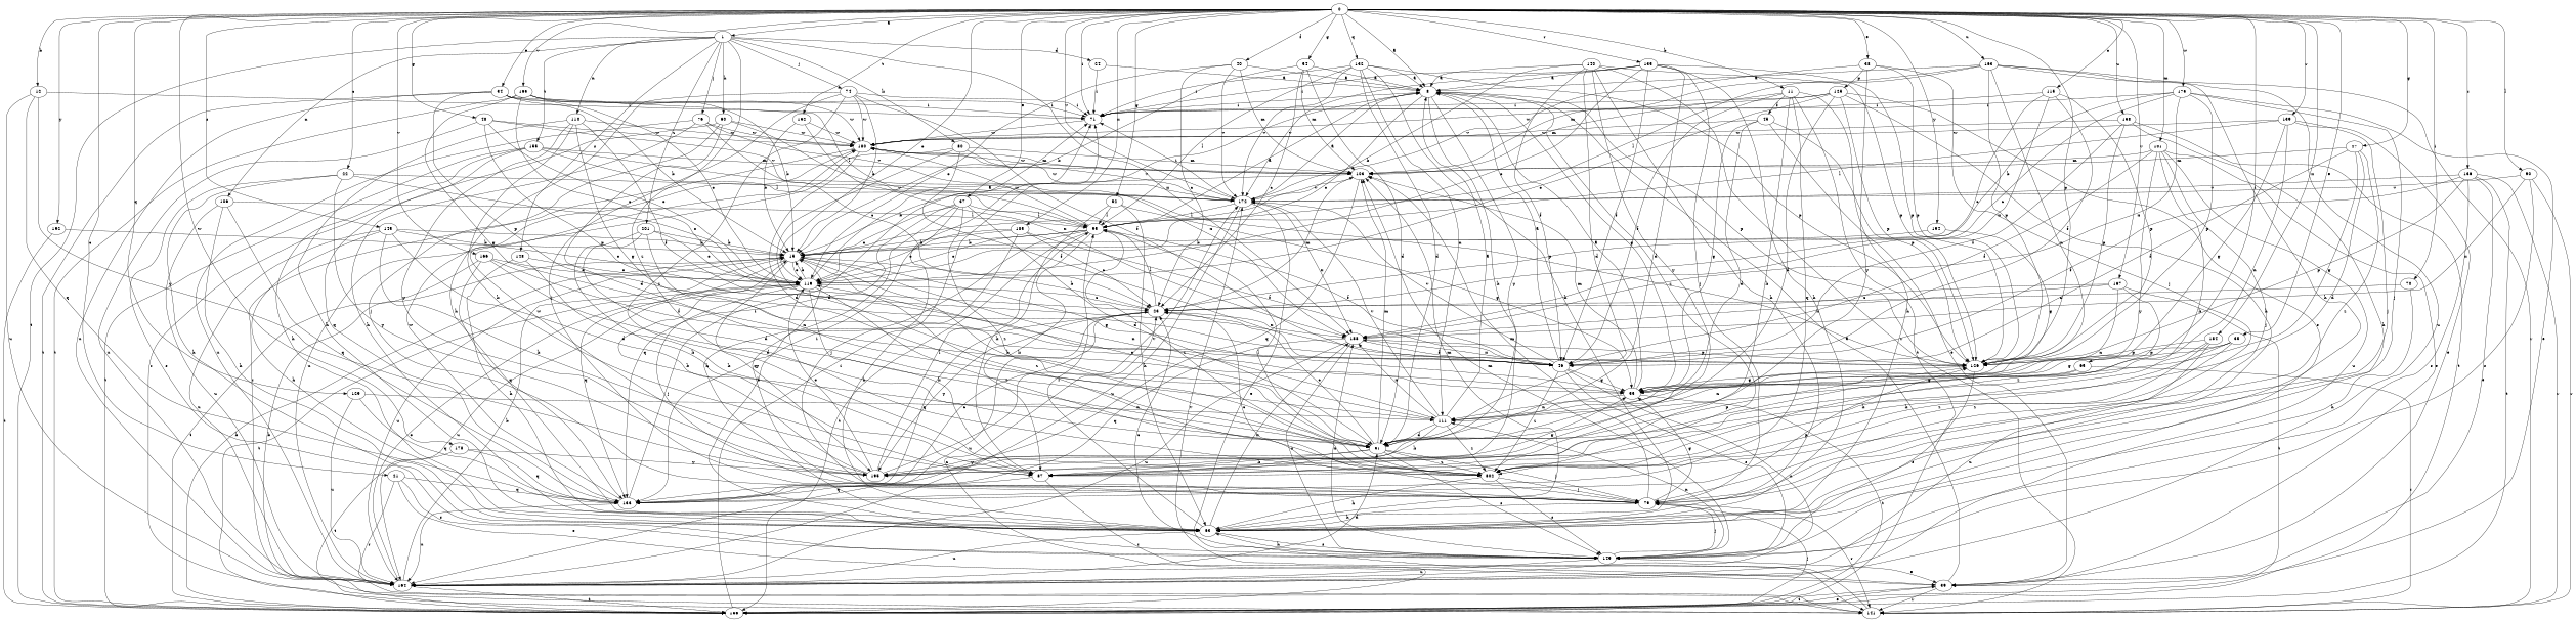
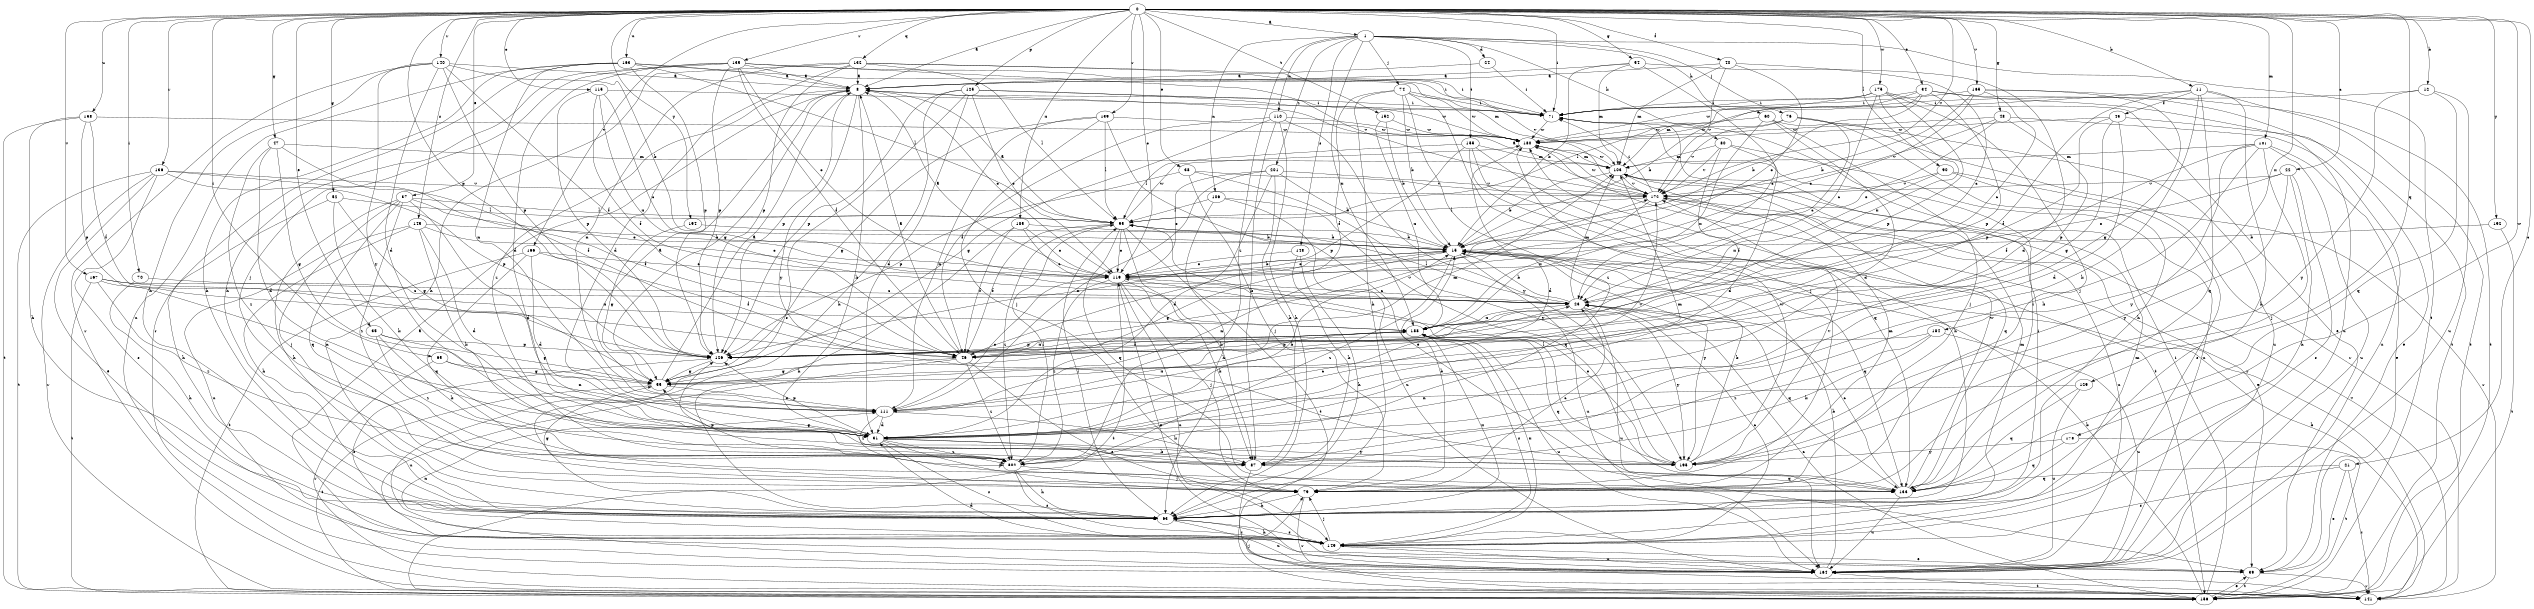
  strict digraph {
    0
    1
    8
    11
    12
    21
    22
    34
    35
    37
    38
    40
    47
    48
    52
    54
    65
    70
    71
    90
    101
    115
    119
    125
    126
    129
    132
    135
    136
    139
    140
    145
    152
    158
    163
    165
    166
    167
    172
    175
    178
    184
    185
    192
    194
    24
    60
    74
    76
    80
    106
    110
    148
    155
    156
    188
    201
    n58 [label=802]
    55
    87
    195
    45
    46
    63
    103
    133
    164
    39
    141
    149
    15
    95
    180
    31
    79
    23
    111
    0 -> 1 [label=a]
    0 -> 8 [label=a]
    0 -> 11 [label=b]
    0 -> 12 [label=b]
    0 -> 21 [label=c]
    0 -> 22 [label=c]
    0 -> 34 [label=e]
    0 -> 35 [label=e]
    0 -> 37 [label=e]
    0 -> 38 [label=e]
    0 -> 40 [label=f]
    0 -> 47 [label=g]
    0 -> 48 [label=g]
    0 -> 52 [label=g]
    0 -> 54 [label=g]
    0 -> 65 [label=i]
    0 -> 70 [label=i]
    0 -> 71 [label=i]
    0 -> 90 [label=l]
    0 -> 101 [label=m]
    0 -> 115 [label=o]
    0 -> 119 [label=o]
-   38 -> 125 [label=p]
+   0 -> 125 [label=p]
    0 -> 126 [label=p]
    0 -> 129 [label=q]
    0 -> 132 [label=q]
    0 -> 135 [label=r]
    0 -> 136 [label=r]
    0 -> 139 [label=r]
+   0 -> 140 [label=r]
    0 -> 145 [label=s]
    0 -> 152 [label=t]
    0 -> 158 [label=u]
    0 -> 163 [label=u]
    0 -> 165 [label=v]
    0 -> 166 [label=v]
    0 -> 167 [label=v]
    0 -> 172 [label=v]
    0 -> 175 [label=w]
    0 -> 178 [label=w]
    0 -> 184 [label=x]
    0 -> 185 [label=x]
    0 -> 192 [label=y]
    0 -> 194 [label=y]
    1 -> 24 [label=d]
    1 -> 60 [label=h]
    1 -> 74 [label=j]
    1 -> 76 [label=j]
    1 -> 80 [label=k]
    1 -> 106 [label=n]
    1 -> 110 [label=n]
    1 -> 148 [label=s]
    1 -> 155 [label=t]
    1 -> 156 [label=t]
    1 -> 188 [label=x]
    1 -> 201 [label=z]
    1 -> n58 [label=z]
    8 -> 71 [label=i]
    8 -> 119 [label=o]
    8 -> 126 [label=p]
    8 -> n58 [label=z]
    8 -> 55 [label=g]
    8 -> 87 [label=k]
    8 -> 195 [label=y]
    11 -> 156 [label=t]
    11 -> 87 [label=k]
    11 -> 45 [label=f]
    11 -> 46 [label=f]
    11 -> 63 [label=h]
    11 -> 103 [label=m]
    11 -> 133 [label=q]
    12 -> 71 [label=i]
    12 -> 195 [label=y]
    12 -> 133 [label=q]
    12 -> 164 [label=u]
    21 -> 133 [label=q]
    21 -> 39 [label=e]
    21 -> 141 [label=r]
    21 -> 149 [label=s]
    22 -> 119 [label=o]
    22 -> 172 [label=v]
    22 -> 195 [label=y]
    22 -> 63 [label=h]
    22 -> 149 [label=s]
    34 -> 71 [label=i]
    34 -> 126 [label=p]
    34 -> 156 [label=t]
    34 -> 164 [label=u]
    34 -> 15 [label=b]
    34 -> 95 [label=l]
    34 -> 180 [label=w]
    35 -> 126 [label=p]
    35 -> n58 [label=z]
    35 -> 55 [label=g]
    35 -> 87 [label=k]
    37 -> 119 [label=o]
    37 -> n58 [label=z]
    37 -> 63 [label=h]
    37 -> 133 [label=q]
    37 -> 95 [label=l]
    37 -> 31 [label=d]
    37 -> 79 [label=j]
    38 -> 126 [label=p]
    38 -> 172 [label=v]
    38 -> 195 [label=y]
    38 -> 79 [label=j]
    40 -> 8 [label=a]
    40 -> 119 [label=o]
    40 -> 172 [label=v]
    40 -> 103 [label=m]
    40 -> 23 [label=c]
    47 -> n58 [label=z]
    47 -> 55 [label=g]
    47 -> 46 [label=f]
    47 -> 103 [label=m]
    47 -> 31 [label=d]
    48 -> 119 [label=o]
    48 -> 126 [label=p]
    48 -> 172 [label=v]
    48 -> 164 [label=u]
    48 -> 180 [label=w]
    52 -> 55 [label=g]
    52 -> 87 [label=k]
    52 -> 63 [label=h]
    52 -> 95 [label=l]
    54 -> 8 [label=a]
    54 -> 103 [label=m]
    54 -> 15 [label=b]
    54 -> 31 [label=d]
    54 -> 23 [label=c]
    65 -> 55 [label=g]
    65 -> 141 [label=r]
    65 -> 111 [label=n]
    70 -> 63 [label=h]
    70 -> 23 [label=c]
    71 -> 180 [label=w]
    90 -> 172 [label=v]
    90 -> 188 [label=x]
    90 -> 141 [label=r]
    90 -> 149 [label=s]
    101 -> 87 [label=k]
    101 -> 195 [label=y]
    101 -> 46 [label=f]
    101 -> 103 [label=m]
    101 -> 164 [label=u]
    101 -> 39 [label=e]
    101 -> 79 [label=j]
    115 -> 71 [label=i]
    115 -> 126 [label=p]
    115 -> 188 [label=x]
    115 -> 46 [label=f]
    115 -> 23 [label=c]
    119 -> 8 [label=a]
    119 -> 156 [label=t]
    119 -> n58 [label=z]
    119 -> 87 [label=k]
    119 -> 164 [label=u]
    119 -> 15 [label=b]
    119 -> 79 [label=j]
    119 -> 23 [label=c]
    125 -> 71 [label=i]
    125 -> 119 [label=o]
    125 -> 126 [label=p]
    125 -> 63 [label=h]
    125 -> 149 [label=s]
    125 -> 180 [label=w]
    125 -> 31 [label=d]
    126 -> 55 [label=g]
    126 -> 149 [label=s]
    129 -> 133 [label=q]
    129 -> 164 [label=u]
    129 -> 111 [label=n]
    132 -> 8 [label=a]
    132 -> 71 [label=i]
    132 -> 126 [label=p]
    132 -> 172 [label=v]
    132 -> 63 [label=h]
    132 -> 95 [label=l]
    132 -> 31 [label=d]
    132 -> 111 [label=n]
    135 -> 8 [label=a]
    135 -> 71 [label=i]
    135 -> 119 [label=o]
    135 -> 126 [label=p]
    135 -> 172 [label=v]
    135 -> 46 [label=f]
    135 -> 63 [label=h]
    135 -> 31 [label=d]
    135 -> 79 [label=j]
    136 -> 126 [label=p]
    136 -> 172 [label=v]
    136 -> 156 [label=t]
    136 -> 46 [label=f]
    136 -> 39 [label=e]
    136 -> 141 [label=r]
    136 -> 149 [label=s]
    139 -> 55 [label=g]
    139 -> 39 [label=e]
    139 -> 95 [label=l]
    139 -> 180 [label=w]
    139 -> 79 [label=j]
    139 -> 111 [label=n]
    140 -> 8 [label=a]
    140 -> 126 [label=p]
    140 -> 195 [label=y]
    140 -> 46 [label=f]
    140 -> 63 [label=h]
    140 -> 141 [label=r]
    140 -> 15 [label=b]
    140 -> 31 [label=d]
    145 -> 119 [label=o]
    145 -> 87 [label=k]
    145 -> 63 [label=h]
    145 -> 164 [label=u]
    145 -> 15 [label=b]
    145 -> 31 [label=d]
    152 -> 188 [label=x]
    152 -> 15 [label=b]
    152 -> 180 [label=w]
    158 -> 126 [label=p]
    158 -> 156 [label=t]
    158 -> 46 [label=f]
    158 -> 63 [label=h]
    158 -> 180 [label=w]
    163 -> 8 [label=a]
    163 -> 126 [label=p]
    163 -> 63 [label=h]
    163 -> 103 [label=m]
    163 -> 164 [label=u]
    163 -> 141 [label=r]
    163 -> 95 [label=l]
    163 -> 111 [label=n]
    165 -> 71 [label=i]
    165 -> 119 [label=o]
    165 -> 156 [label=t]
    165 -> 55 [label=g]
    165 -> 15 [label=b]
    165 -> 23 [label=c]
    166 -> 119 [label=o]
    166 -> 156 [label=t]
    166 -> 46 [label=f]
    166 -> 133 [label=q]
    166 -> 31 [label=d]
    167 -> 156 [label=t]
    167 -> 188 [label=x]
    167 -> n58 [label=z]
    167 -> 23 [label=c]
    167 -> 111 [label=n]
    172 -> 8 [label=a]
    172 -> 71 [label=i]
    172 -> 188 [label=x]
    172 -> 164 [label=u]
    172 -> 39 [label=e]
    172 -> 95 [label=l]
    172 -> 180 [label=w]
    175 -> 71 [label=i]
    175 -> 126 [label=p]
    175 -> 188 [label=x]
    175 -> 39 [label=e]
    175 -> 15 [label=b]
    175 -> 79 [label=j]
    175 -> 23 [label=c]
    178 -> 156 [label=t]
    178 -> 195 [label=y]
    178 -> 133 [label=q]
    184 -> 126 [label=p]
    184 -> n58 [label=z]
    184 -> 87 [label=k]
    184 -> 164 [label=u]
    185 -> 119 [label=o]
    185 -> 46 [label=f]
    185 -> 63 [label=h]
    185 -> 15 [label=b]
    185 -> 23 [label=c]
    192 -> 156 [label=t]
    192 -> 15 [label=b]
    194 -> 55 [label=g]
    194 -> 15 [label=b]
    24 -> 8 [label=a]
    24 -> 71 [label=i]
    60 -> 188 [label=x]
    60 -> 141 [label=r]
    60 -> 180 [label=w]
    60 -> 31 [label=d]
    60 -> 79 [label=j]
    74 -> 71 [label=i]
    74 -> n58 [label=z]
    74 -> 46 [label=f]
    74 -> 63 [label=h]
    74 -> 15 [label=b]
    74 -> 180 [label=w]
    74 -> 79 [label=j]
    76 -> 172 [label=v]
    76 -> 63 [label=h]
    76 -> 164 [label=u]
    76 -> 180 [label=w]
    76 -> 23 [label=c]
    80 -> 172 [label=v]
    80 -> 46 [label=f]
    80 -> 103 [label=m]
    80 -> 164 [label=u]
    80 -> 31 [label=d]
    106 -> 63 [label=h]
    106 -> 133 [label=q]
    106 -> 164 [label=u]
    106 -> 95 [label=l]
    110 -> 55 [label=g]
    110 -> 87 [label=k]
    110 -> 195 [label=y]
    110 -> 46 [label=f]
    110 -> 63 [label=h]
    110 -> 180 [label=w]
    148 -> 119 [label=o]
    148 -> 87 [label=k]
    148 -> 63 [label=h]
    155 -> 126 [label=p]
    155 -> 156 [label=t]
    155 -> 63 [label=h]
    155 -> 103 [label=m]
    155 -> 133 [label=q]
    155 -> 95 [label=l]
    156 -> 71 [label=i]
    156 -> 39 [label=e]
    156 -> 15 [label=b]
    156 -> 79 [label=j]
    156 -> 23 [label=c]
    188 -> 126 [label=p]
    188 -> 46 [label=f]
    188 -> 133 [label=q]
    188 -> 164 [label=u]
    188 -> 149 [label=s]
    201 -> 119 [label=o]
+   201 -> 172 [label=v]
    201 -> 87 [label=k]
    201 -> 15 [label=b]
    201 -> 31 [label=d]
    201 -> 111 [label=n]
    n58 -> 63 [label=h]
    n58 -> 149 [label=s]
    n58 -> 95 [label=l]
    n58 -> 79 [label=j]
    55 -> 8 [label=a]
    55 -> 156 [label=t]
    55 -> 103 [label=m]
    55 -> 111 [label=n]
    87 -> 133 [label=q]
    87 -> 141 [label=r]
    195 -> 119 [label=o]
    195 -> 172 [label=v]
    195 -> 55 [label=g]
    195 -> 15 [label=b]
    195 -> 95 [label=l]
    195 -> 180 [label=w]
    45 -> 126 [label=p]
    45 -> 55 [label=g]
    45 -> 39 [label=e]
    45 -> 180 [label=w]
    45 -> 31 [label=d]
    46 -> 8 [label=a]
    46 -> 172 [label=v]
    46 -> 188 [label=x]
    46 -> n58 [label=z]
    46 -> 55 [label=g]
    46 -> 164 [label=u]
    46 -> 149 [label=s]
    63 -> 188 [label=x]
    63 -> 103 [label=m]
    63 -> 164 [label=u]
    63 -> 149 [label=s]
    63 -> 95 [label=l]
    103 -> 172 [label=v]
    103 -> 133 [label=q]
    103 -> 15 [label=b]
    103 -> 180 [label=w]
    133 -> 71 [label=i]
    133 -> 126 [label=p]
    133 -> 164 [label=u]
    133 -> 180 [label=w]
    133 -> 23 [label=c]
    164 -> 119 [label=o]
    164 -> 156 [label=t]
    164 -> 15 [label=b]
    164 -> 31 [label=d]
    39 -> 8 [label=a]
    39 -> 156 [label=t]
    39 -> 141 [label=r]
    141 -> 172 [label=v]
    141 -> 15 [label=b]
    149 -> 71 [label=i]
    149 -> 188 [label=x]
    149 -> 63 [label=h]
    149 -> 103 [label=m]
    149 -> 164 [label=u]
    149 -> 39 [label=e]
    149 -> 79 [label=j]
    149 -> 23 [label=c]
    149 -> 111 [label=n]
    15 -> 119 [label=o]
    15 -> n58 [label=z]
    15 -> 55 [label=g]
    15 -> 195 [label=y]
    15 -> 133 [label=q]
    15 -> 164 [label=u]
    15 -> 111 [label=n]
    95 -> 8 [label=a]
    95 -> 119 [label=o]
    95 -> 156 [label=t]
    95 -> n58 [label=z]
    95 -> 87 [label=k]
    95 -> 46 [label=f]
    95 -> 133 [label=q]
    95 -> 15 [label=b]
    95 -> 180 [label=w]
    180 -> 103 [label=m]
    180 -> 141 [label=r]
    180 -> 31 [label=d]
    31 -> 126 [label=p]
    31 -> n58 [label=z]
    31 -> 87 [label=k]
    31 -> 195 [label=y]
    31 -> 103 [label=m]
    31 -> 149 [label=s]
    31 -> 15 [label=b]
    31 -> 79 [label=j]
    31 -> 23 [label=c]
    79 -> 55 [label=g]
    79 -> 63 [label=h]
    79 -> 103 [label=m]
    79 -> 141 [label=r]
    79 -> 15 [label=b]
    79 -> 23 [label=c]
    23 -> 188 [label=x]
    23 -> 195 [label=y]
    23 -> 103 [label=m]
    23 -> 133 [label=q]
    23 -> 164 [label=u]
    23 -> 15 [label=b]
    23 -> 95 [label=l]
    111 -> 8 [label=a]
    111 -> 119 [label=o]
    111 -> 172 [label=v]
    111 -> 188 [label=x]
    111 -> n58 [label=z]
    111 -> 87 [label=k]
    111 -> 31 [label=d]
  }
